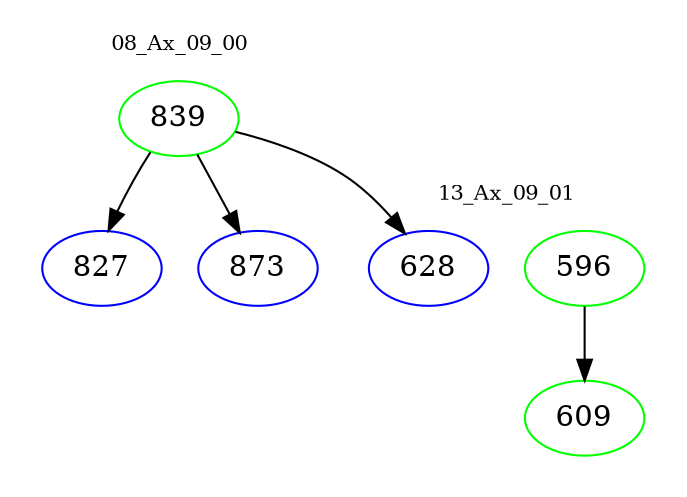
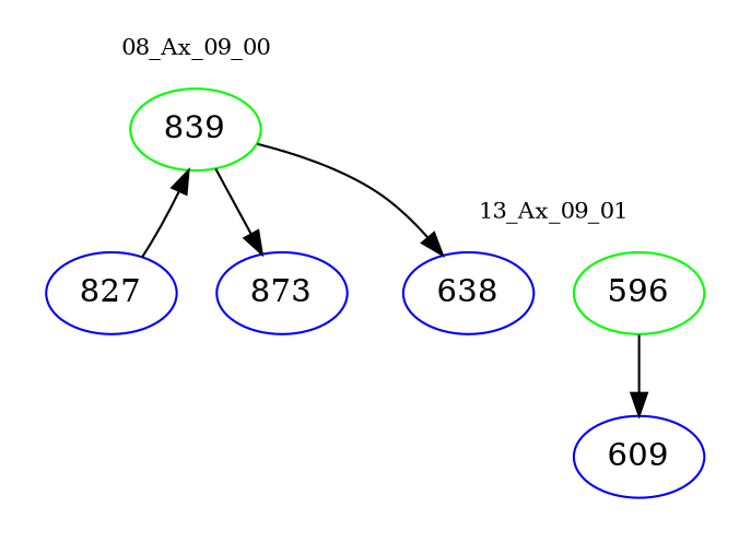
  digraph {
    node [color=green]
    edge [color=black]
    n1 [label=596]
-   n2 [label=609]
-   n3 [color=blue label=628]
+   n2 [color=blue label=609]
+   n3 [color=blue label=638]
    n4 [label=839]
    n5 [color=blue label=827]
    n6 [color=blue label=873]
    subgraph cluster_1 {
      color=white
      fontsize=10
      label="13_Ax_09_01"
      n1
      n2
      n3
    }
    subgraph cluster_2 {
      color=white
      fontsize=10
      label="08_Ax_09_00"
      n4
      n5
      n6
    }
    n1 -> n2
    n4 -> n3
-   n4 -> n5
+   n5 -> n4
    n4 -> n6
  }
